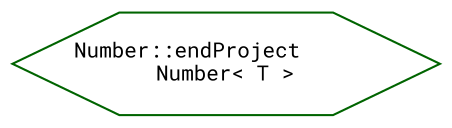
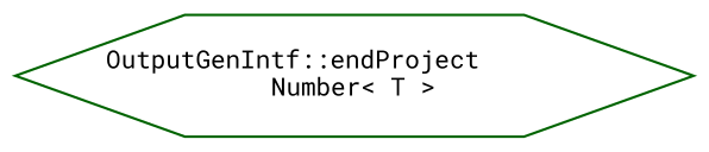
  digraph {
    rankdir=LR
    fontname="Roboto Mono"
-   n1 [color=darkgreen fillcolor=white fontname="Roboto Mono" fontsize=10 height=0.2 label="Number::endProject\lNumber\< T \>" shape=hexagon style=filled width=0.4]
+   n1 [color=darkgreen fillcolor=white fontname="Roboto Mono" fontsize=10 height=0.2 label="OutputGenIntf::endProject\lNumber\< T \>" shape=hexagon style=filled width=0.4]
  }
